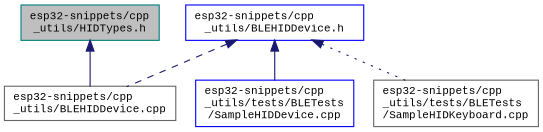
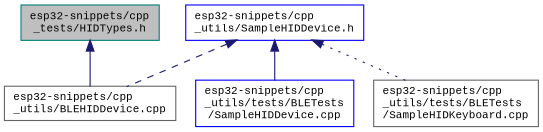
  digraph {
    fontname="Liberation Mono"
    node [color=gray40 fillcolor=white fontname="Liberation Mono" fontsize=10 shape=record style=filled]
    edge [color=midnightblue dir=back fontname="Liberation Mono" fontsize=10 labelfontname=Helvetica labelfontsize=10 style=solid]
-   n1 [color=teal fillcolor=grey75 fontcolor=black height=0.2 label="esp32-snippets/cpp\l_utils/HIDTypes.h" width=0.4]
+   n1 [color=teal fillcolor=grey75 fontcolor=black height=0.2 label="esp32-snippets/cpp\l_tests/HIDTypes.h" width=0.4]
    n2 [height=0.2 label="esp32-snippets/cpp\l_utils/BLEHIDDevice.cpp" width=0.4]
-   n3 [color=blue height=0.2 label="esp32-snippets/cpp\l_utils/BLEHIDDevice.h" width=0.4]
+   n3 [color=blue height=0.2 label="esp32-snippets/cpp\l_utils/SampleHIDDevice.h" width=0.4]
    n4 [color=blue height=0.2 label="esp32-snippets/cpp\l_utils/tests/BLETests\l/SampleHIDDevice.cpp" width=0.4]
    n5 [height=0.2 label="esp32-snippets/cpp\l_utils/tests/BLETests\l/SampleHIDKeyboard.cpp" width=0.4]
    n1 -> n2
    n3 -> n2 [style=dashed]
    n3 -> n4
    n3 -> n5 [style=dotted]
  }
